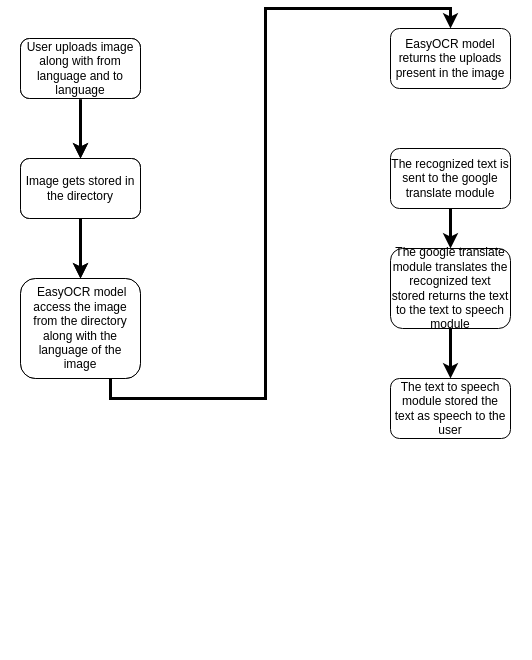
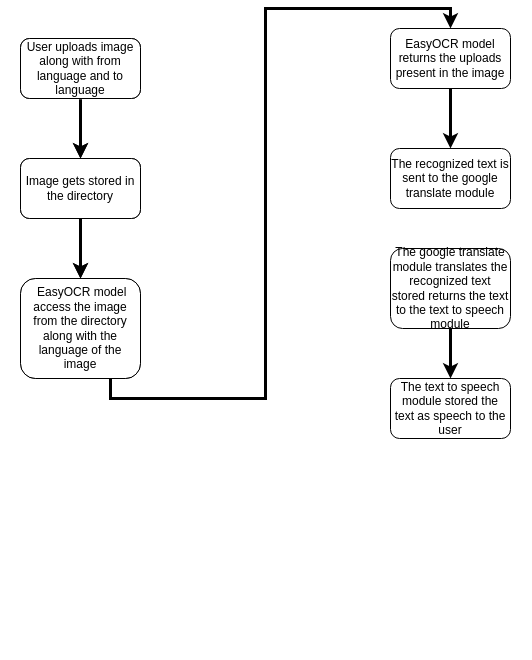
  <mxCell id="0" />
  <mxCell id="1" parent="0" />
  <mxCell id="2" value="" style="rounded=1;whiteSpace=wrap;html=1;" vertex="1" parent="1"><mxGeometry x="20" y="30" width="120" height="60" as="geometry" /></mxCell>
  <mxCell id="3" value="User uploads image along with from language and to language" style="text;html=1;strokeColor=none;fillColor=none;align=center;verticalAlign=middle;whiteSpace=wrap;rounded=0;strokeWidth=11;perimeterSpacing=1;" vertex="1" parent="1"><mxGeometry x="20" y="30" width="120" height="60" as="geometry" /></mxCell>
  <mxCell id="4" value="" style="endArrow=classic;html=1;exitX=0.5;exitY=1;exitDx=0;exitDy=0;strokeWidth=3;" edge="1" parent="1" source="3"><mxGeometry width="50" height="50" relative="1" as="geometry"><mxPoint x="80" y="150" as="sourcePoint" /><mxPoint x="80" y="150" as="targetPoint" /></mxGeometry></mxCell>
  <mxCell id="5" value="" style="rounded=1;whiteSpace=wrap;html=1;strokeWidth=1;" vertex="1" parent="1"><mxGeometry x="20" y="150" width="120" height="60" as="geometry" /></mxCell>
  <mxCell id="6" value="Image gets stored in the directory" style="text;html=1;strokeColor=none;fillColor=none;align=center;verticalAlign=middle;whiteSpace=wrap;rounded=0;" vertex="1" parent="1"><mxGeometry x="20" y="150" width="120" height="60" as="geometry" /></mxCell>
  <mxCell id="7" value="" style="endArrow=classic;html=1;strokeWidth=3;exitX=0.5;exitY=1;exitDx=0;exitDy=0;entryX=0.5;entryY=0;entryDx=0;entryDy=0;" edge="1" parent="1" source="6" target="9"><mxGeometry width="50" height="50" relative="1" as="geometry"><mxPoint x="80" y="340" as="sourcePoint" /><mxPoint x="80" y="280" as="targetPoint" /></mxGeometry></mxCell>
  <mxCell id="8" value="" style="rounded=1;whiteSpace=wrap;html=1;strokeWidth=1;" vertex="1" parent="1"><mxGeometry x="20" y="270" width="120" height="100" as="geometry" /></mxCell>
  <mxCell id="9" value="&amp;nbsp;EasyOCR model access the image from the directory along with the language of the image" style="text;html=1;strokeColor=none;fillColor=none;align=center;verticalAlign=middle;whiteSpace=wrap;rounded=0;" vertex="1" parent="1"><mxGeometry x="20" y="270" width="120" height="100" as="geometry" /></mxCell>
  <mxCell id="10" style="edgeStyle=orthogonalEdgeStyle;rounded=0;orthogonalLoop=1;jettySize=auto;html=1;exitX=0.5;exitY=1;exitDx=0;exitDy=0;strokeWidth=3;" edge="1" parent="1" source="9" target="9"><mxGeometry relative="1" as="geometry" /></mxCell>
  <mxCell id="11" style="edgeStyle=orthogonalEdgeStyle;rounded=0;orthogonalLoop=1;jettySize=auto;html=1;entryX=0.5;entryY=0;entryDx=0;entryDy=0;strokeWidth=3;" edge="1" parent="1"><mxGeometry relative="1" as="geometry"><mxPoint x="80" y="630" as="sourcePoint" /><mxPoint x="80" y="630" as="targetPoint" /></mxGeometry></mxCell>
  <mxCell id="12" value="" style="rounded=1;whiteSpace=wrap;html=1;" vertex="1" parent="1"><mxGeometry x="20" y="30" width="120" height="60" as="geometry" /></mxCell>
  <mxCell id="13" value="User uploads image along with from language and to language" style="text;html=1;strokeColor=none;fillColor=none;align=center;verticalAlign=middle;whiteSpace=wrap;rounded=0;strokeWidth=11;perimeterSpacing=1;" vertex="1" parent="1"><mxGeometry x="20" y="30" width="120" height="60" as="geometry" /></mxCell>
  <mxCell id="14" value="" style="endArrow=classic;html=1;exitX=0.5;exitY=1;exitDx=0;exitDy=0;strokeWidth=3;" edge="1" parent="1" source="13"><mxGeometry width="50" height="50" relative="1" as="geometry"><mxPoint x="80" y="150" as="sourcePoint" /><mxPoint x="80" y="150" as="targetPoint" /></mxGeometry></mxCell>
  <mxCell id="15" value="" style="rounded=1;whiteSpace=wrap;html=1;strokeWidth=1;" vertex="1" parent="1"><mxGeometry x="20" y="150" width="120" height="60" as="geometry" /></mxCell>
  <mxCell id="16" value="Image gets stored in the directory" style="text;html=1;strokeColor=none;fillColor=none;align=center;verticalAlign=middle;whiteSpace=wrap;rounded=0;" vertex="1" parent="1"><mxGeometry x="20" y="150" width="120" height="60" as="geometry" /></mxCell>
  <mxCell id="17" value="" style="endArrow=classic;html=1;strokeWidth=3;exitX=0.5;exitY=1;exitDx=0;exitDy=0;entryX=0.5;entryY=0;entryDx=0;entryDy=0;" edge="1" parent="1" source="16" target="20"><mxGeometry width="50" height="50" relative="1" as="geometry"><mxPoint x="80" y="340" as="sourcePoint" /><mxPoint x="80" y="280" as="targetPoint" /></mxGeometry></mxCell>
  <mxCell id="18" value="" style="rounded=1;whiteSpace=wrap;html=1;strokeWidth=1;" vertex="1" parent="1"><mxGeometry x="20" y="270" width="120" height="100" as="geometry" /></mxCell>
  <mxCell id="19" style="edgeStyle=orthogonalEdgeStyle;rounded=0;orthogonalLoop=1;jettySize=auto;html=1;exitX=0.75;exitY=1;exitDx=0;exitDy=0;entryX=0.5;entryY=0;entryDx=0;entryDy=0;strokeWidth=3;" edge="1" parent="1" source="20" target="23"><mxGeometry relative="1" as="geometry" /></mxCell>
  <mxCell id="20" value="&amp;nbsp;EasyOCR model access the image from the directory along with the language of the image" style="text;html=1;strokeColor=none;fillColor=none;align=center;verticalAlign=middle;whiteSpace=wrap;rounded=0;" vertex="1" parent="1"><mxGeometry x="20" y="270" width="120" height="100" as="geometry" /></mxCell>
  <mxCell id="21" style="edgeStyle=orthogonalEdgeStyle;rounded=0;orthogonalLoop=1;jettySize=auto;html=1;exitX=0.5;exitY=1;exitDx=0;exitDy=0;strokeWidth=3;" edge="1" parent="1" source="20" target="20"><mxGeometry relative="1" as="geometry" /></mxCell>
  <mxCell id="22" value="" style="rounded=1;whiteSpace=wrap;html=1;strokeWidth=1;" vertex="1" parent="1"><mxGeometry x="390" y="20" width="120" height="60" as="geometry" /></mxCell>
  <mxCell id="23" value="EasyOCR model returns the uploads present in the image" style="text;html=1;strokeColor=none;fillColor=none;align=center;verticalAlign=middle;whiteSpace=wrap;rounded=0;" vertex="1" parent="1"><mxGeometry x="390" y="20" width="120" height="60" as="geometry" /></mxCell>
  <mxCell id="24" value="" style="rounded=1;whiteSpace=wrap;html=1;strokeWidth=1;" vertex="1" parent="1"><mxGeometry x="390" y="140" width="120" height="60" as="geometry" /></mxCell>
  <mxCell id="25" value="The recognized text is sent to the google translate module" style="text;html=1;strokeColor=none;fillColor=none;align=center;verticalAlign=middle;whiteSpace=wrap;rounded=0;" vertex="1" parent="1"><mxGeometry x="390" y="140" width="120" height="60" as="geometry" /></mxCell>
  <mxCell id="26" value="" style="rounded=1;whiteSpace=wrap;html=1;strokeWidth=1;" vertex="1" parent="1"><mxGeometry x="390" y="370" width="120" height="60" as="geometry" /></mxCell>
  <mxCell id="27" value="The text to speech module stored the text as speech to the user" style="text;html=1;strokeColor=none;fillColor=none;align=center;verticalAlign=middle;whiteSpace=wrap;rounded=0;" vertex="1" parent="1"><mxGeometry x="390" y="370" width="120" height="60" as="geometry" /></mxCell>
  <mxCell id="28" style="edgeStyle=orthogonalEdgeStyle;rounded=0;orthogonalLoop=1;jettySize=auto;html=1;entryX=0.5;entryY=0;entryDx=0;entryDy=0;strokeWidth=3;" edge="1" parent="1"><mxGeometry relative="1" as="geometry"><mxPoint x="80" y="630" as="sourcePoint" /><mxPoint x="80" y="630" as="targetPoint" /></mxGeometry></mxCell>
  <mxCell id="29" value="" style="rounded=1;whiteSpace=wrap;html=1;strokeWidth=1;" vertex="1" parent="1"><mxGeometry x="390" y="240" width="120" height="80" as="geometry" /></mxCell>
  <mxCell id="30" value="" style="endArrow=classic;html=1;strokeWidth=3;exitX=0.5;exitY=1;exitDx=0;exitDy=0;entryX=0.5;entryY=0;entryDx=0;entryDy=0;" edge="1" parent="1" source="29" target="27"><mxGeometry width="50" height="50" relative="1" as="geometry"><mxPoint x="180" y="700" as="sourcePoint" /><mxPoint x="230" y="650" as="targetPoint" /></mxGeometry></mxCell>
+ <mxCell id="31" value="" style="endArrow=classic;html=1;strokeWidth=3;exitX=0.5;exitY=1;exitDx=0;exitDy=0;" edge="1" parent="1" source="23" target="25"><mxGeometry width="50" height="50" relative="1" as="geometry"><mxPoint x="180" y="580" as="sourcePoint" /><mxPoint x="230" y="530" as="targetPoint" /></mxGeometry></mxCell>
  <mxCell id="32" value="The google translate module translates the recognized text stored returns the text to the text to speech module" style="text;html=1;strokeColor=none;fillColor=none;align=center;verticalAlign=middle;whiteSpace=wrap;rounded=0;" vertex="1" parent="1"><mxGeometry x="390" y="240" width="120" height="80" as="geometry" /></mxCell>
- <mxCell id="33" value="" style="endArrow=classic;html=1;strokeWidth=3;exitX=0.5;exitY=1;exitDx=0;exitDy=0;entryX=0.5;entryY=0;entryDx=0;entryDy=0;" edge="1" parent="1" source="25" target="32"><mxGeometry width="50" height="50" relative="1" as="geometry"><mxPoint x="260" y="260" as="sourcePoint" /><mxPoint x="310" y="210" as="targetPoint" /></mxGeometry></mxCell>
